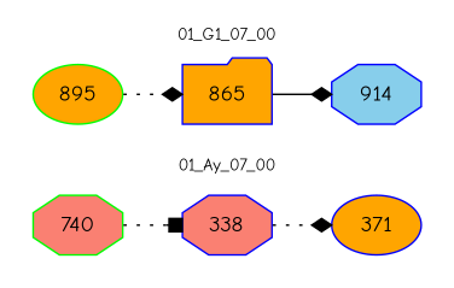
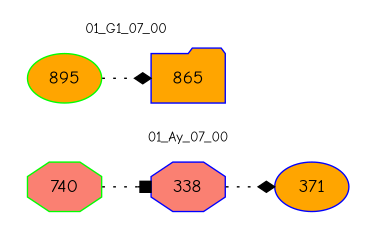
  digraph {
    fontname="Comic Neue"
    rankdir=LR
    node [color=blue fillcolor=orange fontname="Comic Neue" shape=octagon style=filled]
    edge [arrowhead=diamond color=black fontname="Comic Neue" style=dotted]
    n1 [color=green fillcolor=salmon label=740]
    n2 [fillcolor=salmon label=338]
    n3 [label=371 shape=ellipse]
    n4 [color=green label=895 shape=ellipse]
    n5 [label=865 shape=folder]
-   n6 [fillcolor=skyblue label=914]
    subgraph cluster_1 {
      color=white
      fontsize=10
      label="01_Ay_07_00"
      n1
      n2
      n3
    }
    subgraph cluster_2 {
      color=white
      fontsize=10
      label="01_G1_07_00"
      n4
      n5
-     n6
    }
    n1 -> n2 [arrowhead=box]
    n2 -> n3
    n4 -> n5
-   n5 -> n6 [style=solid]
  }
